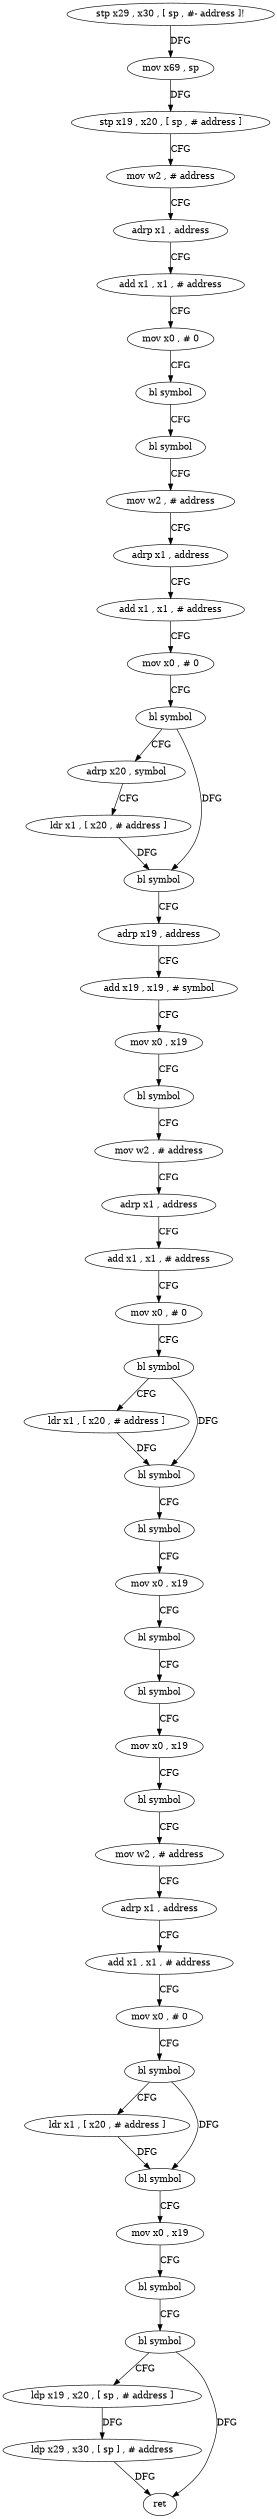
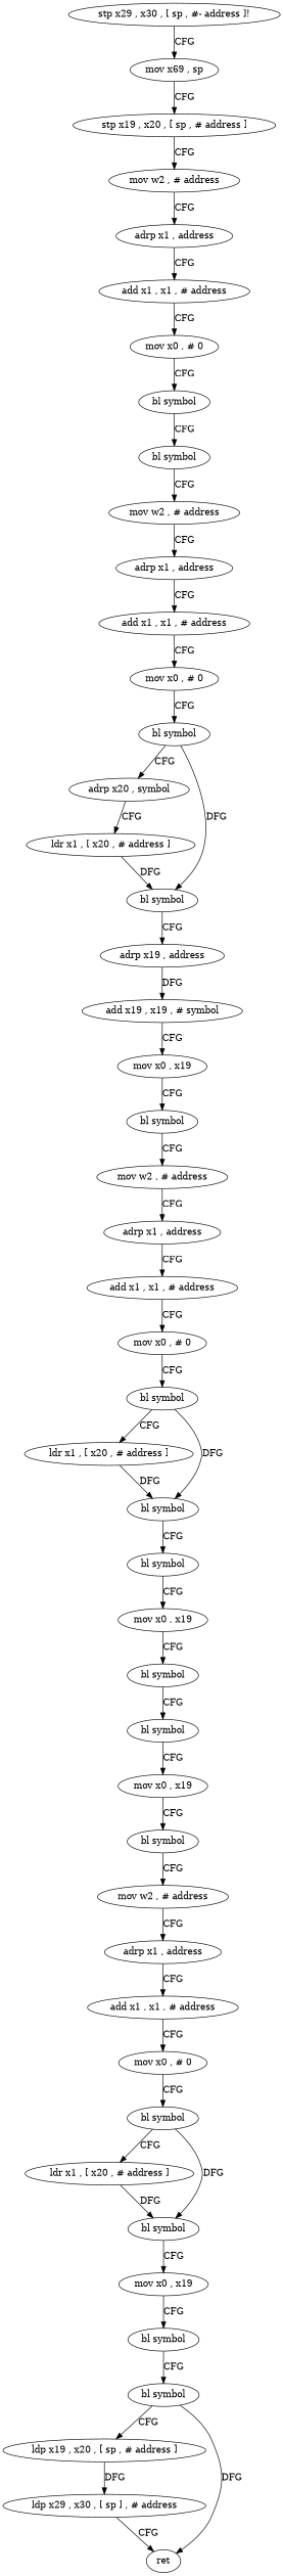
  digraph {
    n1 [label="stp x29 , x30 , [ sp , #- address ]!"]
    n2 [label="mov x69 , sp"]
    n3 [label="stp x19 , x20 , [ sp , # address ]"]
    n4 [label="mov w2 , # address"]
    n5 [label="adrp x1 , address"]
    n6 [label="add x1 , x1 , # address"]
    n7 [label="mov x0 , # 0"]
    n8 [label="bl symbol"]
    n9 [label="bl symbol"]
    n10 [label="mov w2 , # address"]
    n11 [label="adrp x1 , address"]
    n12 [label="add x1 , x1 , # address"]
    n13 [label="mov x0 , # 0"]
    n14 [label="bl symbol"]
    n15 [label="adrp x20 , symbol"]
    n16 [label="bl symbol"]
    n17 [label="ldr x1 , [ x20 , # address ]"]
    n18 [label="adrp x19 , address"]
    n19 [label="add x19 , x19 , # symbol"]
    n20 [label="mov x0 , x19"]
    n21 [label="bl symbol"]
    n22 [label="mov w2 , # address"]
    n23 [label="adrp x1 , address"]
    n24 [label="add x1 , x1 , # address"]
    n25 [label="mov x0 , # 0"]
    n26 [label="bl symbol"]
    n27 [label="ldr x1 , [ x20 , # address ]"]
    n28 [label="bl symbol"]
    n29 [label="bl symbol"]
    n30 [label="mov x0 , x19"]
    n31 [label="bl symbol"]
    n32 [label="bl symbol"]
    n33 [label="mov x0 , x19"]
    n34 [label="bl symbol"]
    n35 [label="mov w2 , # address"]
    n36 [label="adrp x1 , address"]
    n37 [label="add x1 , x1 , # address"]
    n38 [label="mov x0 , # 0"]
    n39 [label="bl symbol"]
    n40 [label="ldr x1 , [ x20 , # address ]"]
    n41 [label="bl symbol"]
    n42 [label="mov x0 , x19"]
    n43 [label="bl symbol"]
    n44 [label="bl symbol"]
    n45 [label="ldp x19 , x20 , [ sp , # address ]"]
    n46 [label=ret]
    n47 [label="ldp x29 , x30 , [ sp ] , # address"]
-   n1 -> n2 [label=DFG]
-   n2 -> n3 [label=DFG]
+   n1 -> n2 [label=CFG]
+   n2 -> n3 [label=CFG]
    n3 -> n4 [label=CFG]
    n4 -> n5 [label=CFG]
    n5 -> n6 [label=CFG]
    n6 -> n7 [label=CFG]
    n7 -> n8 [label=CFG]
    n8 -> n9 [label=CFG]
    n9 -> n10 [label=CFG]
    n10 -> n11 [label=CFG]
    n11 -> n12 [label=CFG]
    n12 -> n13 [label=CFG]
    n13 -> n14 [label=CFG]
    n14 -> n15 [label=CFG]
    n14 -> n16 [label=DFG]
    n15 -> n17 [label=CFG]
    n16 -> n18 [label=CFG]
    n17 -> n16 [label=DFG]
-   n18 -> n19 [label=CFG]
+   n18 -> n19 [label=DFG]
    n19 -> n20 [label=CFG]
    n20 -> n21 [label=CFG]
    n21 -> n22 [label=CFG]
    n22 -> n23 [label=CFG]
    n23 -> n24 [label=CFG]
    n24 -> n25 [label=CFG]
    n25 -> n26 [label=CFG]
    n26 -> n27 [label=CFG]
    n26 -> n28 [label=DFG]
    n27 -> n28 [label=DFG]
    n28 -> n29 [label=CFG]
    n29 -> n30 [label=CFG]
    n30 -> n31 [label=CFG]
    n31 -> n32 [label=CFG]
    n32 -> n33 [label=CFG]
    n33 -> n34 [label=CFG]
    n34 -> n35 [label=CFG]
    n35 -> n36 [label=CFG]
    n36 -> n37 [label=CFG]
    n37 -> n38 [label=CFG]
    n38 -> n39 [label=CFG]
    n39 -> n40 [label=CFG]
    n39 -> n41 [label=DFG]
    n40 -> n41 [label=DFG]
    n41 -> n42 [label=CFG]
    n42 -> n43 [label=CFG]
    n43 -> n44 [label=CFG]
    n44 -> n45 [label=CFG]
    n44 -> n46 [label=DFG]
    n45 -> n47 [label=DFG]
-   n47 -> n46 [label=DFG]
+   n47 -> n46 [label=CFG]
  }
